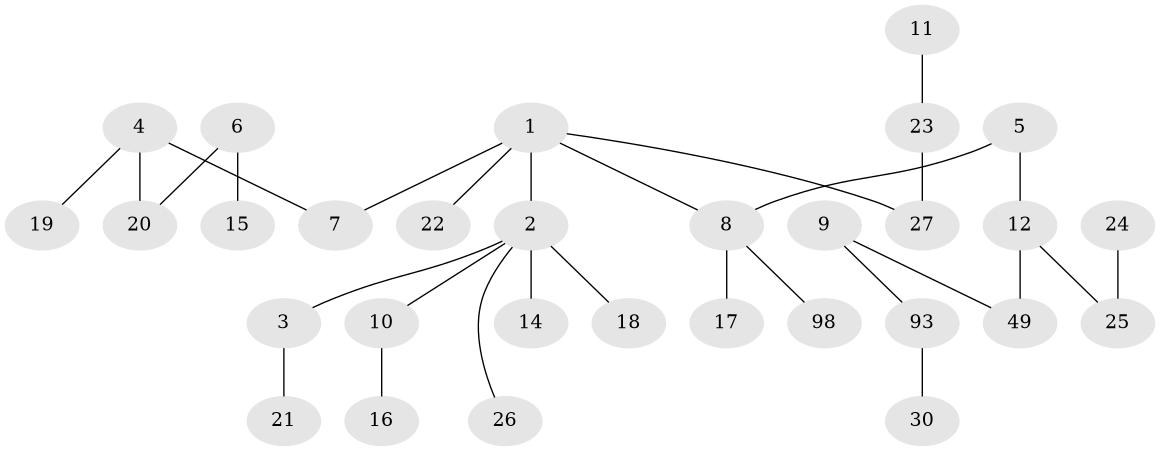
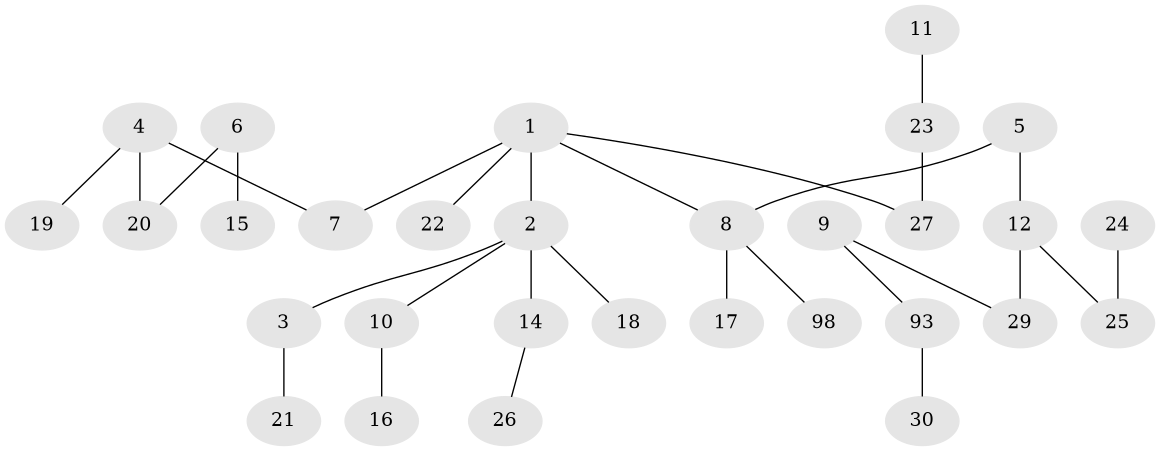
  graph {
    node [color=gray90 style=filled]
    edge [weight=1.0]
    1
    2
    7
    8
    22
    27
    3
    10
    14
    18
    17
    n12 [label=98]
    21
    16
    26
    4
    19
    20
    5
    12
-   29 [label=49]
+   29
    25
    6
    15
    n25 [label=93]
    9
    30
    11
    23
    24
    1 -- 2
    1 -- 7
    1 -- 8
    1 -- 22
    1 -- 27
    2 -- 3
    2 -- 10
    2 -- 14
    2 -- 18
    8 -- 17
    8 -- n12
    3 -- 21
    10 -- 16
-   2 -- 26
+   14 -- 26
    4 -- 7
    4 -- 19
    4 -- 20
    5 -- 8
    5 -- 12
    12 -- 29
    12 -- 25
    6 -- 20
    6 -- 15
    n25 -- 30
    9 -- 29
    9 -- n25
    11 -- 23
    23 -- 27
    24 -- 25
  }
